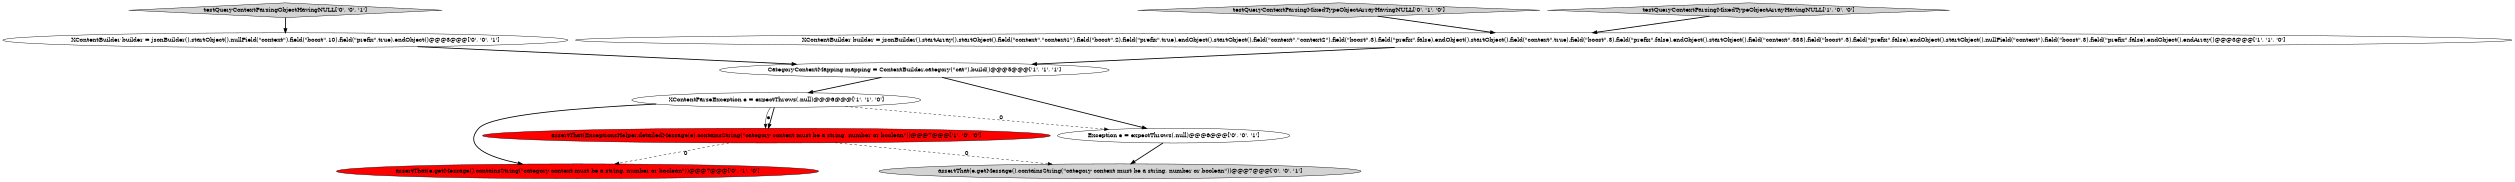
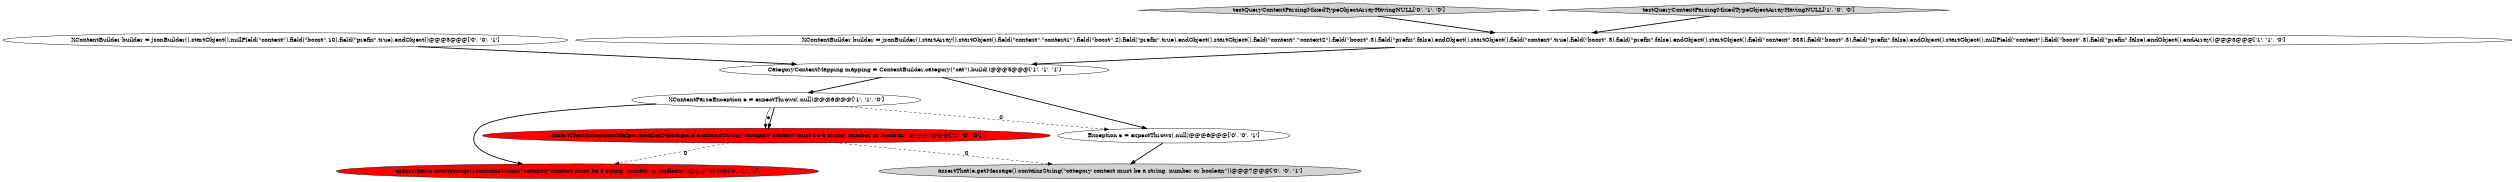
  digraph {
    node [fillcolor=white shape=ellipse style=filled]
    edge [style=bold]
    n1 [label="CategoryContextMapping mapping = ContextBuilder.category(\"cat\").build()@@@5@@@['1', '1', '1']"]
    n2 [label="XContentParseException e = expectThrows(,null)@@@6@@@['1', '1', '0']"]
    n3 [label="Exception e = expectThrows(,null)@@@6@@@['0', '0', '1']"]
    n4 [fillcolor=red label="assertThat(ExceptionsHelper.detailedMessage(e),containsString(\"category context must be a string, number or boolean\"))@@@7@@@['1', '0', '0']"]
    n5 [fillcolor=red label="assertThat(e.getMessage(),containsString(\"category context must be a string, number or boolean\"))@@@7@@@['0', '1', '0']"]
    n6 [fillcolor=lightgray label="assertThat(e.getMessage(),containsString(\"category context must be a string, number or boolean\"))@@@7@@@['0', '0', '1']"]
-   n7 [fillcolor=lightgray label="testQueryContextParsingObjectHavingNULL['0', '0', '1']" shape=diamond]
    n8 [label="XContentBuilder builder = jsonBuilder().startObject().nullField(\"context\").field(\"boost\",10).field(\"prefix\",true).endObject()@@@3@@@['0', '0', '1']"]
    n9 [fillcolor=lightgray label="testQueryContextParsingMixedTypeObjectArrayHavingNULL['1', '0', '0']" shape=diamond]
    n10 [label="XContentBuilder builder = jsonBuilder().startArray().startObject().field(\"context\",\"context1\").field(\"boost\",2).field(\"prefix\",true).endObject().startObject().field(\"context\",\"context2\").field(\"boost\",3).field(\"prefix\",false).endObject().startObject().field(\"context\",true).field(\"boost\",3).field(\"prefix\",false).endObject().startObject().field(\"context\",333).field(\"boost\",3).field(\"prefix\",false).endObject().startObject().nullField(\"context\").field(\"boost\",3).field(\"prefix\",false).endObject().endArray()@@@3@@@['1', '1', '0']"]
    n11 [fillcolor=lightgray label="testQueryContextParsingMixedTypeObjectArrayHavingNULL['0', '1', '0']" shape=diamond]
    n1 -> n2
    n1 -> n3
    n2 -> n3 [label=0 style=dashed]
    n2 -> n4
    n2 -> n4 [label=e style=solid]
    n2 -> n5
    n3 -> n6
    n4 -> n5 [label=0 style=dashed]
    n4 -> n6 [label=0 style=dashed]
-   n7 -> n8
    n8 -> n1
    n9 -> n10
    n10 -> n1
    n11 -> n10
  }
